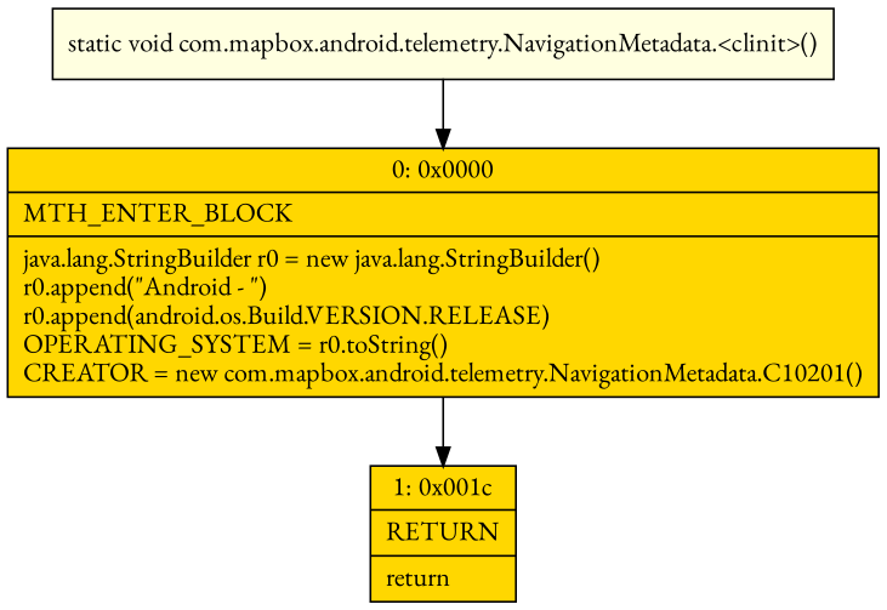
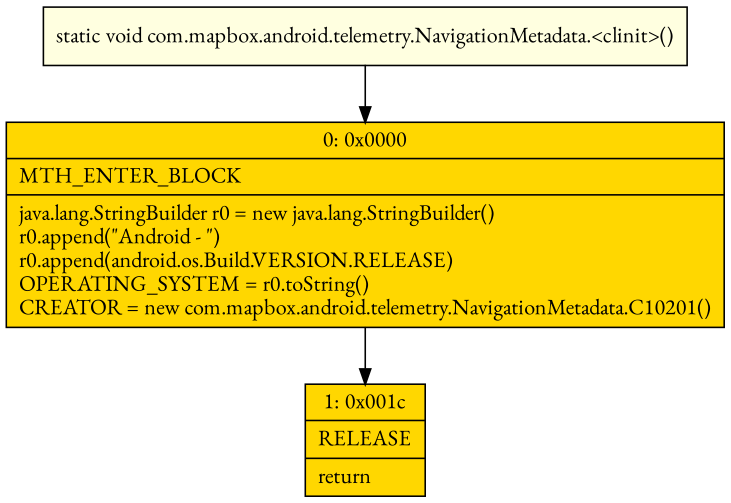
  digraph {
    fontname="EB Garamond"
    node [shape=record style=filled fillcolor=gold fontname="EB Garamond"]
    edge [fontname="EB Garamond"]
    n1 [label="{0\:\ 0x0000|MTH_ENTER_BLOCK\l|java.lang.StringBuilder r0 = new java.lang.StringBuilder()\lr0.append(\"Android \- \")\lr0.append(android.os.Build.VERSION.RELEASE)\lOPERATING_SYSTEM = r0.toString()\lCREATOR = new com.mapbox.android.telemetry.NavigationMetadata.C10201()\l}"]
-   n2 [label="{1\:\ 0x001c|RETURN\l|return\l}"]
+   n2 [label="{1\:\ 0x001c|RELEASE\l|return\l}"]
    n3 [label="{static void com.mapbox.android.telemetry.NavigationMetadata.\<clinit\>() }" fillcolor=lightyellow]
    n1 -> n2
    n3 -> n1
  }
